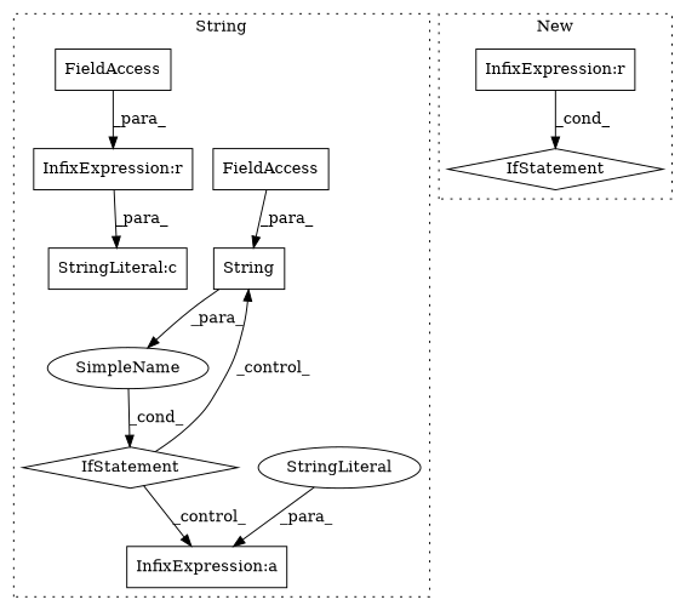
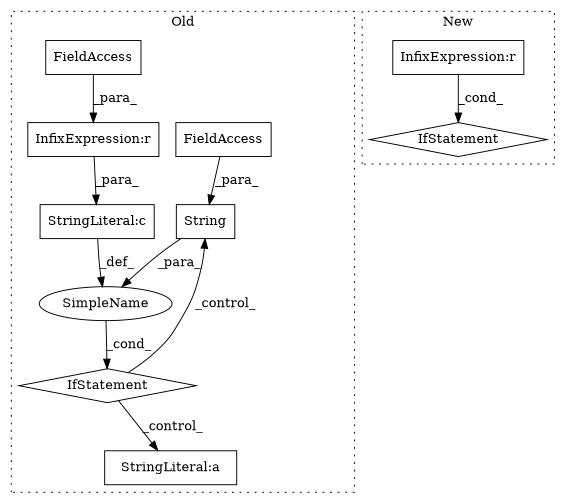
  digraph {
    node [a=27 l=4 shape=box]
    n1 [a=32 l="7,1" label=String s="2926,2942"]
-   n2 [l=3 label="InfixExpression:a" s=2944]
-   n3 [a=45 l=31 label=StringLiteral s=2947 shape=ellipse]
+   n2 [l=3 label="StringLiteral:a" s=2944]
    n4 [a=25 l="4,2" label=IfStatement s="2743,2841" shape=diamond]
    n5 [label="StringLiteral:c" s=2761]
    n6 [a=42 label=SimpleName shape=ellipse l=""]
    n7 [label="InfixExpression:r" s=2827]
    n8 [a=22 l=9 label=FieldAccess s=2933]
    n9 [a=22 l=9 label=FieldAccess s=2831]
    n10 [a=25 l=3 label=IfStatement s=1268 shape=diamond]
    n11 [label="InfixExpression:r" s=1256]
    subgraph cluster_1 {
-     label=String
+     label=Old
      style=dotted
      n1
      n2
-     n3
      n4
      n5
      n6
      n7
      n8
      n9
    }
    subgraph cluster_2 {
      label=New
      style=dotted
      n10
      n11
    }
    n1 -> n6 [label=_para_]
-   n3 -> n2 [label=_para_]
    n4 -> n1 [label=_control_]
    n4 -> n2 [label=_control_]
+   n5 -> n6 [label=_def_]
    n6 -> n4 [label=_cond_]
    n7 -> n5 [label=_para_]
    n8 -> n1 [label=_para_]
    n9 -> n7 [label=_para_]
    n11 -> n10 [label=_cond_]
  }
